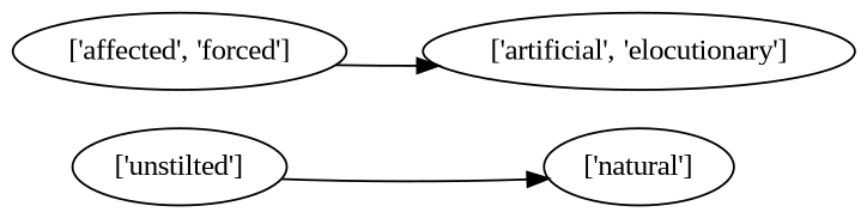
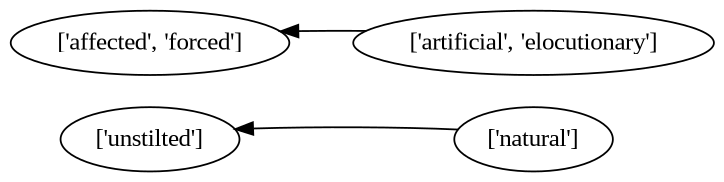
  strict digraph {
    fontname="Liberation Serif"
    rankdir=LR
    node [fontname="Liberation Serif"]
    edge [fontname="Liberation Serif"]
    "['unstilted']"
    "['natural']"
    "['affected', 'forced']"
    "['artificial', 'elocutionary']"
-   "['unstilted']" -> "['natural']"
-   "['affected', 'forced']" -> "['artificial', 'elocutionary']"
+   "['natural']" -> "['unstilted']"
+   "['artificial', 'elocutionary']" -> "['affected', 'forced']"
  }
